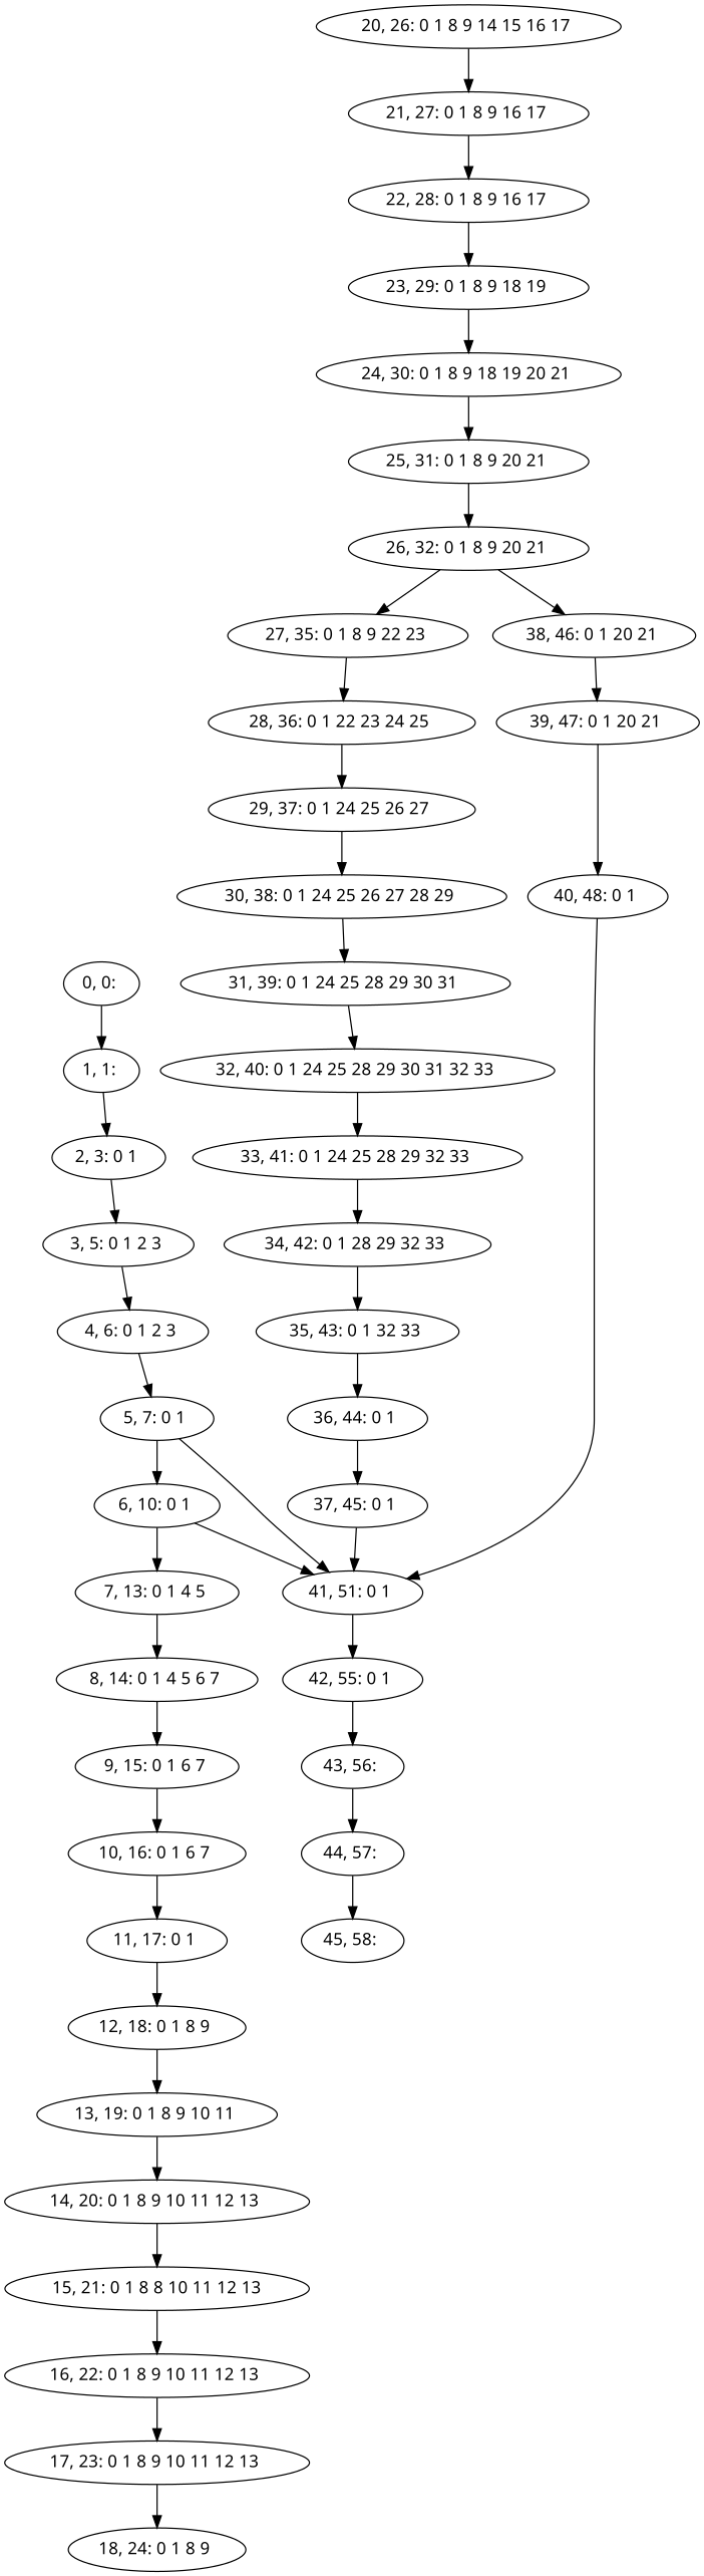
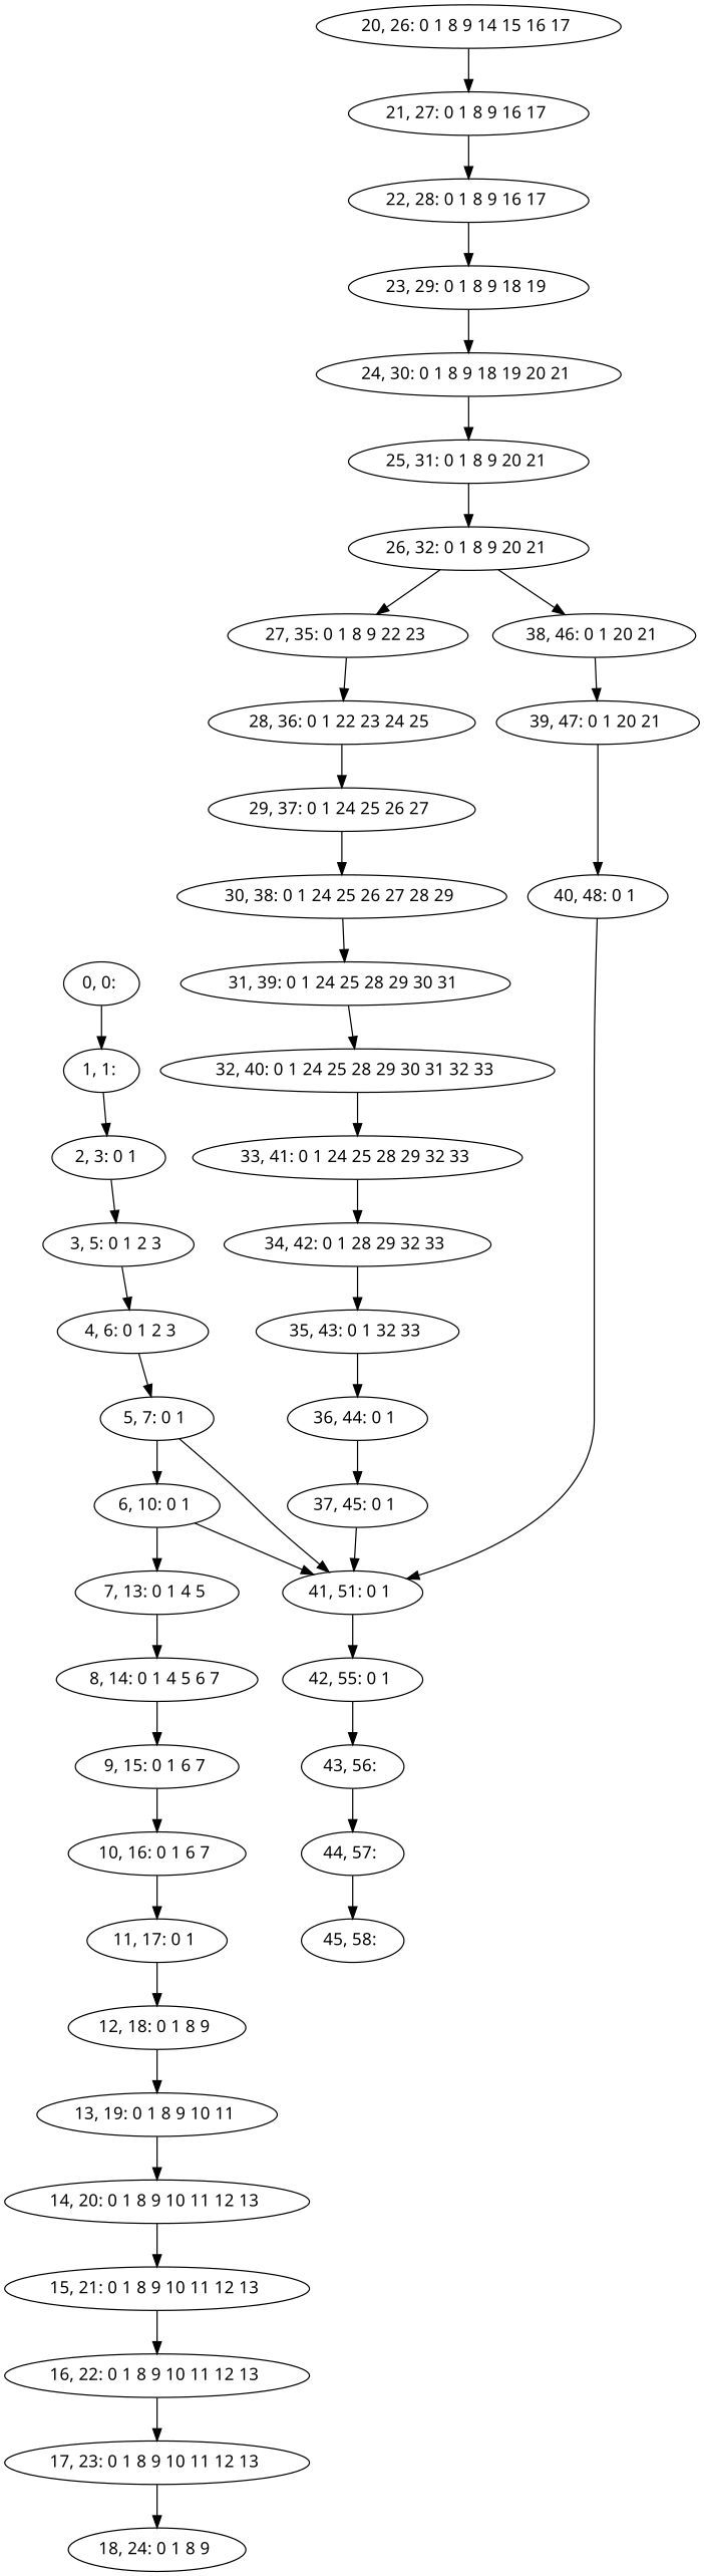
  digraph {
    fontname="Noto Sans"
    node [fontname="Noto Sans"]
    edge [fontname="Noto Sans"]
    n1 [label="0, 0: "]
    n2 [label="1, 1: "]
    n3 [label="2, 3: 0 1 "]
    n4 [label="3, 5: 0 1 2 3 "]
    n5 [label="4, 6: 0 1 2 3 "]
    n6 [label="5, 7: 0 1 "]
    n7 [label="6, 10: 0 1 "]
    n8 [label="41, 51: 0 1 "]
    n9 [label="7, 13: 0 1 4 5 "]
    n10 [label="42, 55: 0 1 "]
    n11 [label="8, 14: 0 1 4 5 6 7 "]
    n12 [label="9, 15: 0 1 6 7 "]
    n13 [label="10, 16: 0 1 6 7 "]
    n14 [label="11, 17: 0 1 "]
    n15 [label="12, 18: 0 1 8 9 "]
    n16 [label="13, 19: 0 1 8 9 10 11 "]
    n17 [label="14, 20: 0 1 8 9 10 11 12 13 "]
-   n18 [label="15, 21: 0 1 8 8 10 11 12 13"]
+   n18 [label="15, 21: 0 1 8 9 10 11 12 13 "]
    n19 [label="16, 22: 0 1 8 9 10 11 12 13 "]
    n20 [label="17, 23: 0 1 8 9 10 11 12 13 "]
    n21 [label="18, 24: 0 1 8 9 "]
    n22 [label="20, 26: 0 1 8 9 14 15 16 17 "]
    n23 [label="21, 27: 0 1 8 9 16 17 "]
    n24 [label="22, 28: 0 1 8 9 16 17 "]
    n25 [label="23, 29: 0 1 8 9 18 19 "]
    n26 [label="24, 30: 0 1 8 9 18 19 20 21 "]
    n27 [label="25, 31: 0 1 8 9 20 21 "]
    n28 [label="26, 32: 0 1 8 9 20 21 "]
    n29 [label="27, 35: 0 1 8 9 22 23 "]
    n30 [label="38, 46: 0 1 20 21 "]
    n31 [label="28, 36: 0 1 22 23 24 25 "]
    n32 [label="39, 47: 0 1 20 21 "]
    n33 [label="29, 37: 0 1 24 25 26 27 "]
    n34 [label="30, 38: 0 1 24 25 26 27 28 29 "]
    n35 [label="31, 39: 0 1 24 25 28 29 30 31 "]
    n36 [label="32, 40: 0 1 24 25 28 29 30 31 32 33 "]
    n37 [label="33, 41: 0 1 24 25 28 29 32 33 "]
    n38 [label="34, 42: 0 1 28 29 32 33 "]
    n39 [label="35, 43: 0 1 32 33 "]
    n40 [label="36, 44: 0 1 "]
    n41 [label="37, 45: 0 1 "]
    n42 [label="40, 48: 0 1 "]
    n43 [label="43, 56: "]
    n44 [label="44, 57: "]
    n45 [label="45, 58: "]
    n1 -> n2
    n2 -> n3
    n3 -> n4
    n4 -> n5
    n5 -> n6
    n6 -> n7
    n6 -> n8
    n7 -> n8
    n7 -> n9
    n8 -> n10
    n9 -> n11
    n10 -> n43
    n11 -> n12
    n12 -> n13
    n13 -> n14
    n14 -> n15
    n15 -> n16
    n16 -> n17
    n17 -> n18
    n18 -> n19
    n19 -> n20
    n20 -> n21
    n22 -> n23
    n23 -> n24
    n24 -> n25
    n25 -> n26
    n26 -> n27
    n27 -> n28
    n28 -> n29
    n28 -> n30
    n29 -> n31
    n30 -> n32
    n31 -> n33
    n32 -> n42
    n33 -> n34
    n34 -> n35
    n35 -> n36
    n36 -> n37
    n37 -> n38
    n38 -> n39
    n39 -> n40
    n40 -> n41
    n41 -> n8
    n42 -> n8
    n43 -> n44
    n44 -> n45
  }
